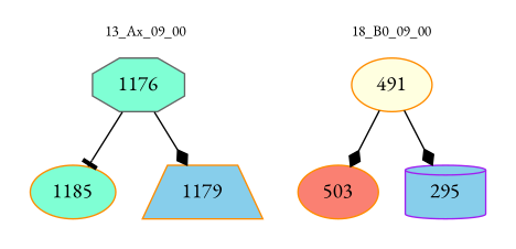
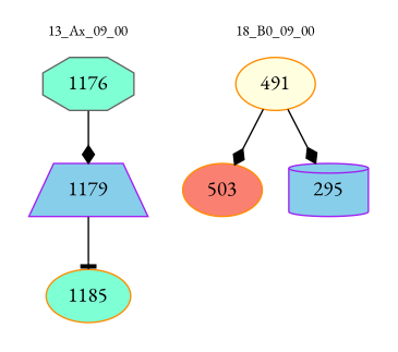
  digraph {
    fontname="EB Garamond"
    node [color=darkorange fillcolor=aquamarine fontname="EB Garamond" shape=ellipse style=filled]
    edge [arrowhead=diamond color=black fontname="EB Garamond"]
    n1 [color=gray40 label=1176 shape=octagon]
    n2 [label=1185]
-   n3 [fillcolor=skyblue label=1179 shape=trapezium]
+   n3 [color=purple fillcolor=skyblue label=1179 shape=trapezium]
    n4 [fillcolor=lightyellow label=491]
    n5 [fillcolor=salmon label=503]
    n6 [color=purple fillcolor=skyblue label=295 shape=cylinder]
    subgraph cluster_1 {
      color=white
      fontsize=10
      label="13_Ax_09_00"
      n1
      n2
      n3
    }
    subgraph cluster_2 {
      color=white
      fontsize=10
      label="18_B0_09_00"
      n4
      n5
      n6
    }
-   n1 -> n2 [arrowhead=tee]
+   n3 -> n2 [arrowhead=tee]
    n1 -> n3
    n4 -> n5
    n4 -> n6
  }
